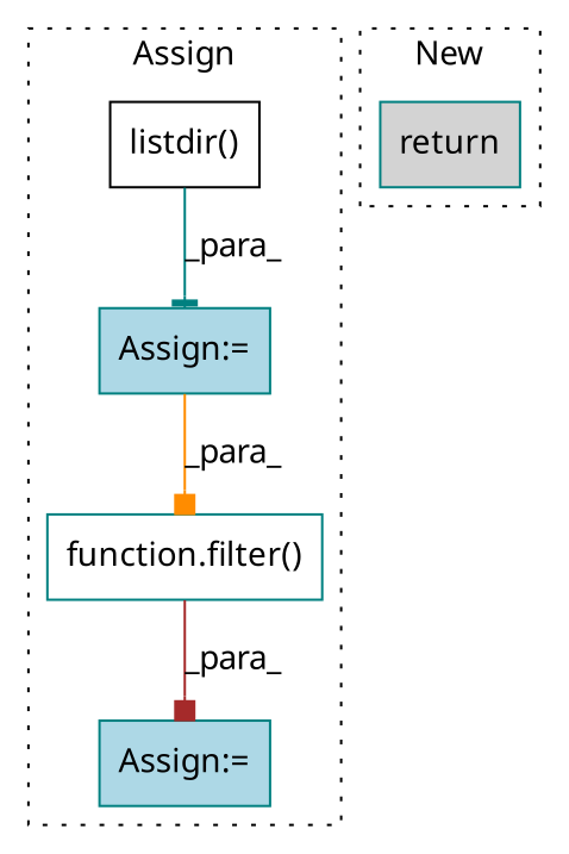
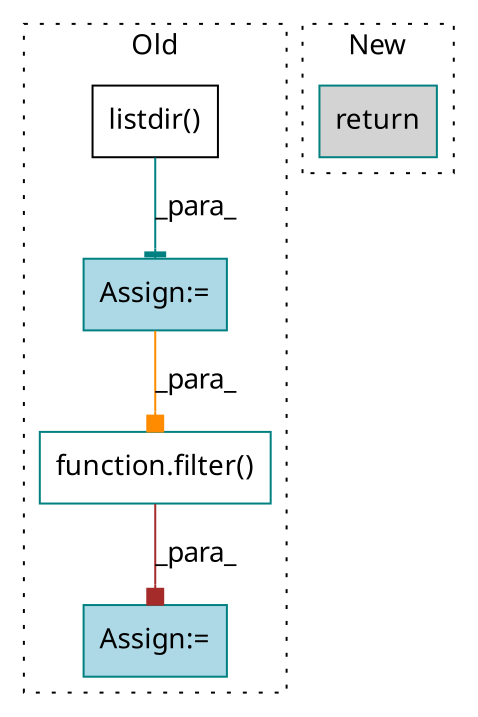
  digraph {
    fontname="Noto Sans"
    node [a=75 l=3 shape=box style=filled fillcolor=white color=teal fontname="Noto Sans"]
    edge [arrowhead=box fontname="Noto Sans"]
    n1 [l="11,1" label="listdir()" s="1472,1487" color=black]
    n2 [a=68 label="Assign:=" s=1501 fillcolor=lightblue]
    n3 [a=68 label="Assign:=" s=1469 fillcolor=lightblue]
    n4 [l="7,1" label="function.filter()" s="1509,1565"]
    n5 [a=93 l=7 label=return s=1484 fillcolor=lightgrey]
    subgraph cluster_1 {
-     label=Assign
+     label=Old
      style=dotted
      n1
      n2
      n3
      n4
    }
    subgraph cluster_2 {
      label=New
      style=dotted
      n5
    }
    n1 -> n3 [label=_para_ color=teal arrowhead=tee]
    n3 -> n4 [label=_para_ color=darkorange]
    n4 -> n2 [label=_para_ color=brown]
  }
